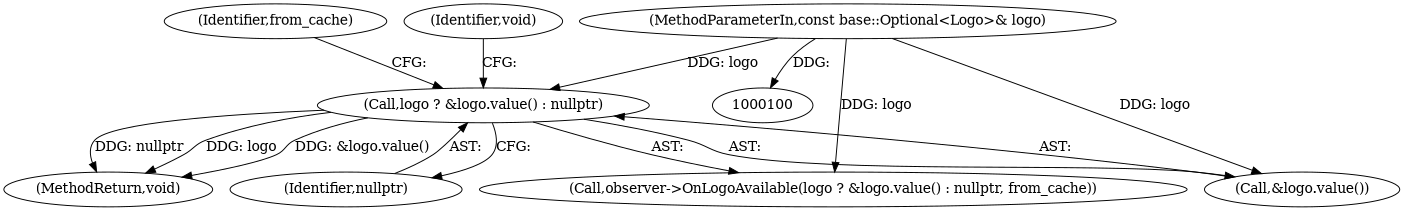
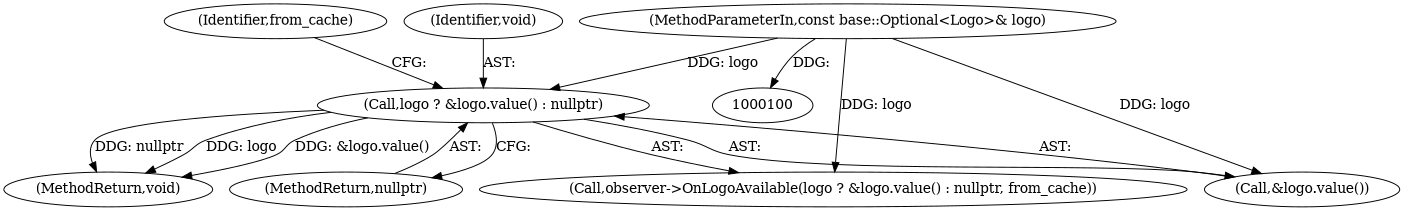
  digraph {
    n1 [label="(Call,logo ? &logo.value() : nullptr)"]
    n2 [label="(Call,&logo.value())"]
-   n3 [label="(Identifier,nullptr)"]
+   n3 [label="(MethodReturn,nullptr)"]
    n4 [label="(Call,observer->OnLogoAvailable(logo ? &logo.value() : nullptr, from_cache))"]
    n5 [label="(MethodReturn,void)"]
    n6 [label="(MethodParameterIn,const base::Optional<Logo>& logo)"]
    1000100
    n8 [label="(Identifier,void)"]
    n9 [label="(Identifier,from_cache)"]
    n1 -> n2 [label="AST: "]
    n1 -> n3 [label="CFG: "]
    n1 -> n4 [label="AST: "]
    n1 -> n5 [label="DDG: nullptr"]
    n1 -> n5 [label="DDG: logo"]
    n1 -> n5 [label="DDG: &logo.value()"]
    n2 -> n1 [label="AST: "]
    n3 -> n1 [label="AST: "]
    n6 -> n1 [label="DDG: logo"]
    n6 -> n2 [label="DDG: logo"]
    n6 -> n4 [label="DDG: logo"]
    n6 -> 1000100 [label="DDG: "]
-   n8 -> n1 [label="CFG: "]
+   n8 -> n1 [label="AST: "]
    n9 -> n1 [label="CFG: "]
  }
